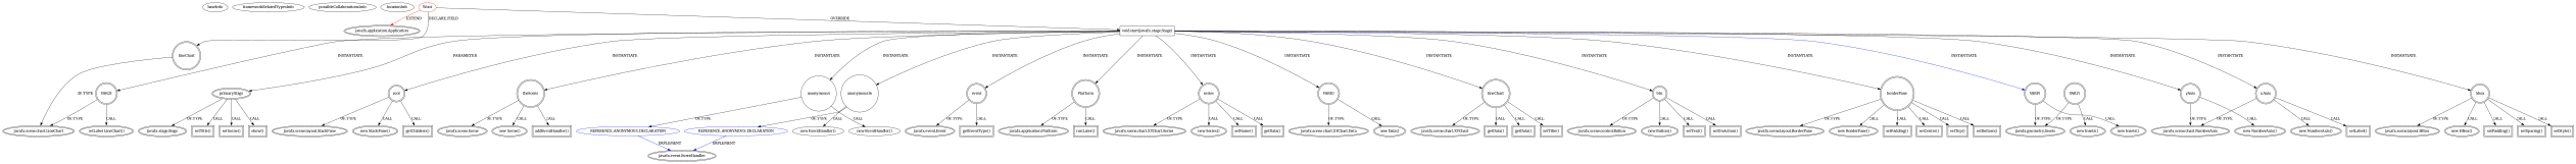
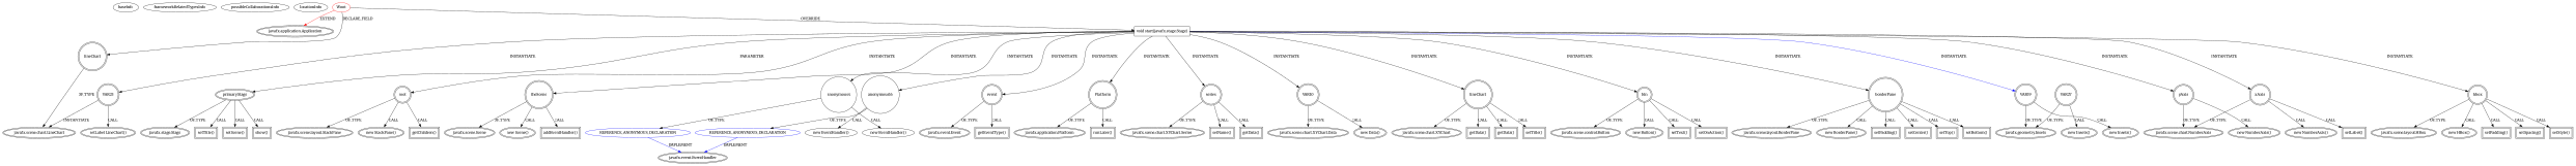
  digraph {
    fontname=Merriweather
    node [fontname=Merriweather isFrameworkType=true vertexType=INSIDE_CALL peripheries=2]
    edge [fontname=Merriweather]
    baseInfo [category=extension_graph graphId=4256 isAnonymous=false possibleRelation=true isFrameworkType="" vertexType="" peripheries=""]
    frameworkRelatedTypesInfo [0="javafx.application.Application" isFrameworkType="" vertexType="" peripheries=""]
    possibleCollaborationsInfo [0="4256~OVERRIDING_METHOD_DECLARATION-INSTANTIATION-~javafx.application.Application ~javafx.event.EventHandler ~false~true" isFrameworkType="" vertexType="" peripheries=""]
    locationInfo [contextSignature=Woot filePath="/srikarr-Woot/Woot-master/src/Woot.java" graphId=4256 projectName="srikarr-Woot" isFrameworkType="" vertexType="" peripheries=""]
    n5 [color=red isFrameworkType=false label=Woot vertexType=ROOT_CLIENT_CLASS_DECLARATION peripheries=""]
    n6 [label="javafx.application.Application" vertexType=FRAMEWORK_CLASS_TYPE]
    n7 [label=lineChart shape=circle vertexType=FIELD_DECLARATION]
    n8 [isFrameworkType=false label="void start(javafx.stage.Stage)" shape=box vertexType=OVERRIDING_METHOD_DECLARATION peripheries=""]
    n9 [label="javafx.scene.chart.LineChart" vertexType=FRAMEWORK_CLASS_TYPE]
    n10 [label=primaryStage vertexType=PARAMETER_DECLARATION]
    n11 [label=root shape=circle vertexType=VARIABLE_EXPRESION]
    n12 [label=theScene shape=circle vertexType=VARIABLE_EXPRESION]
    n13 [isFrameworkType=false label=anonymous4 shape=circle vertexType=VARIABLE_EXPRESION peripheries=""]
    n14 [label=event shape=circle vertexType=VARIABLE_EXPRESION]
    n15 [label=Platform shape=circle vertexType=VARIABLE_EXPRESION]
    n16 [label=series shape=circle vertexType=VARIABLE_EXPRESION]
    n17 [label=VAR10 shape=circle vertexType=VARIABLE_EXPRESION]
    n18 [label=lineChart shape=circle vertexType=VARIABLE_EXPRESION]
    n19 [label=btn shape=circle vertexType=VARIABLE_EXPRESION]
    n20 [isFrameworkType=false label=anonymous16 shape=circle vertexType=VARIABLE_EXPRESION peripheries=""]
    n21 [label=borderPane shape=circle vertexType=VARIABLE_EXPRESION]
    n22 [label=VAR19 shape=circle vertexType=VARIABLE_EXPRESION]
    n23 [label=xAxis shape=circle vertexType=VARIABLE_EXPRESION]
    n24 [label=yAxis shape=circle vertexType=VARIABLE_EXPRESION]
    n25 [label=VAR23 shape=circle vertexType=VARIABLE_EXPRESION]
    n26 [label=hbox shape=circle vertexType=VARIABLE_EXPRESION]
    n27 [label="javafx.stage.Stage" vertexType=FRAMEWORK_CLASS_TYPE]
    n28 [label="setTitle()" shape=box]
    n29 [label="setScene()" shape=box]
    n30 [label="show()" shape=box]
    n31 [label="javafx.scene.layout.StackPane" vertexType=FRAMEWORK_CLASS_TYPE]
    n32 [label="new StackPane()" vertexType=CONSTRUCTOR_CALL]
    n33 [label="getChildren()" shape=box]
    n34 [label="javafx.scene.Scene" vertexType=FRAMEWORK_CLASS_TYPE]
    n35 [label="new Scene()" vertexType=CONSTRUCTOR_CALL]
    n36 [label="addEventHandler()" shape=box]
    n37 [color=blue isFrameworkType=false label=REFERENCE_ANONYMOUS_DECLARATION vertexType=REFERENCE_ANONYMOUS_DECLARATION peripheries=""]
    n38 [isFrameworkType=false label="new EventHandler()" vertexType=CONSTRUCTOR_CALL peripheries=""]
    n39 [label="javafx.event.Event" vertexType=FRAMEWORK_CLASS_TYPE]
    n40 [label="getEventType()" shape=box]
    n41 [label="javafx.application.Platform" vertexType=FRAMEWORK_CLASS_TYPE]
    n42 [label="runLater()" shape=box]
    n43 [label="javafx.scene.chart.XYChart.Series" vertexType=FRAMEWORK_CLASS_TYPE]
-   n44 [label="new Series()" vertexType=CONSTRUCTOR_CALL]
    n45 [label="setName()" shape=box]
    n46 [label="getData()" shape=box]
    n47 [label="javafx.scene.chart.XYChart.Data" vertexType=FRAMEWORK_CLASS_TYPE]
    n48 [label="new Data()" vertexType=CONSTRUCTOR_CALL]
    n49 [label="javafx.scene.chart.XYChart" vertexType=FRAMEWORK_CLASS_TYPE]
    n50 [label="getData()" shape=box]
    n51 [label="getData()" shape=box]
    n52 [label="setTitle()" shape=box]
    n53 [label="javafx.scene.control.Button" vertexType=FRAMEWORK_CLASS_TYPE]
    n54 [label="new Button()" vertexType=CONSTRUCTOR_CALL]
    n55 [label="setText()" shape=box]
    n56 [label="setOnAction()" shape=box]
    n57 [color=blue isFrameworkType=false label=REFERENCE_ANONYMOUS_DECLARATION vertexType=REFERENCE_ANONYMOUS_DECLARATION peripheries=""]
    n58 [isFrameworkType=false label="new EventHandler()" vertexType=CONSTRUCTOR_CALL peripheries=""]
    n59 [label="javafx.scene.layout.BorderPane" vertexType=FRAMEWORK_CLASS_TYPE]
    n60 [label="new BorderPane()" vertexType=CONSTRUCTOR_CALL]
    n61 [label="setPadding()" shape=box]
    n62 [label="setCenter()" shape=box]
    n63 [label="setTop()" shape=box]
    n64 [label="setBottom()" shape=box]
    n65 [label="javafx.geometry.Insets" vertexType=FRAMEWORK_CLASS_TYPE]
    n66 [label="new Insets()" vertexType=CONSTRUCTOR_CALL]
    n67 [label="javafx.scene.chart.NumberAxis" vertexType=FRAMEWORK_CLASS_TYPE]
    n68 [label="new NumberAxis()" vertexType=CONSTRUCTOR_CALL]
    n69 [label="setLabel()" shape=box]
    n70 [label="new NumberAxis()" vertexType=CONSTRUCTOR_CALL]
    n71 [label="setLabel LineChart()" vertexType=CONSTRUCTOR_CALL]
    n72 [label="javafx.scene.layout.HBox" vertexType=FRAMEWORK_CLASS_TYPE]
    n73 [label="new HBox()" vertexType=CONSTRUCTOR_CALL]
    n74 [label="setPadding()" shape=box]
    n75 [label="setSpacing()" shape=box]
    n76 [label="setStyle()" shape=box]
    n77 [label=VAR27 shape=circle vertexType=VARIABLE_EXPRESION]
    n78 [label="new Insets()" vertexType=CONSTRUCTOR_CALL]
    n79 [label="javafx.event.EventHandler" vertexType=FRAMEWORK_INTERFACE_TYPE]
    n5 -> n6 [color=red label=EXTEND]
    n5 -> n7 [label=DECLARE_FIELD]
    n5 -> n8 [label=OVERRIDE]
    n7 -> n9 [label=OF_TYPE]
    n8 -> n10 [label=PARAMETER]
    n8 -> n11 [label=INSTANTIATE]
    n8 -> n12 [label=INSTANTIATE]
    n8 -> n13 [label=INSTANTIATE]
    n8 -> n14 [label=INSTANTIATE]
    n8 -> n15 [label=INSTANTIATE]
    n8 -> n16 [label=INSTANTIATE]
    n8 -> n17 [label=INSTANTIATE]
    n8 -> n18 [label=INSTANTIATE]
    n8 -> n19 [label=INSTANTIATE]
    n8 -> n20 [label=INSTANTIATE]
    n8 -> n21 [label=INSTANTIATE]
    n8 -> n22 [color=blue label=INSTANTIATE]
    n8 -> n23 [label=INSTANTIATE]
    n8 -> n24 [label=INSTANTIATE]
    n8 -> n25 [label=INSTANTIATE]
    n8 -> n26 [label=INSTANTIATE]
    n10 -> n27 [label=OF_TYPE]
    n10 -> n28 [label=CALL]
    n10 -> n29 [label=CALL]
    n10 -> n30 [label=CALL]
    n11 -> n31 [label=OF_TYPE]
    n11 -> n32 [label=CALL]
    n11 -> n33 [label=CALL]
    n12 -> n34 [label=OF_TYPE]
    n12 -> n35 [label=CALL]
    n12 -> n36 [label=CALL]
    n13 -> n37 [label=OF_TYPE]
    n13 -> n38 [label=CALL]
    n14 -> n39 [label=OF_TYPE]
    n14 -> n40 [label=CALL]
    n15 -> n41 [label=OF_TYPE]
    n15 -> n42 [label=CALL]
    n16 -> n43 [label=OF_TYPE]
-   n16 -> n44 [label=CALL]
    n16 -> n45 [label=CALL]
    n16 -> n46 [label=CALL]
    n17 -> n47 [label=OF_TYPE]
    n17 -> n48 [label=CALL]
    n18 -> n49 [label=OF_TYPE]
    n18 -> n50 [label=CALL]
    n18 -> n51 [label=CALL]
    n18 -> n52 [label=CALL]
    n19 -> n53 [label=OF_TYPE]
    n19 -> n54 [label=CALL]
    n19 -> n55 [label=CALL]
    n19 -> n56 [label=CALL]
    n20 -> n57 [label=OF_TYPE]
    n20 -> n58 [label=CALL]
    n21 -> n59 [label=OF_TYPE]
    n21 -> n60 [label=CALL]
    n21 -> n61 [label=CALL]
    n21 -> n62 [label=CALL]
    n21 -> n63 [label=CALL]
    n21 -> n64 [label=CALL]
    n22 -> n65 [label=OF_TYPE]
    n22 -> n66 [label=CALL]
    n23 -> n67 [label=OF_TYPE]
    n23 -> n68 [label=CALL]
    n23 -> n69 [label=CALL]
    n24 -> n67 [label=OF_TYPE]
    n24 -> n70 [label=CALL]
-   n25 -> n9 [label=OF_TYPE]
+   n25 -> n9 [label=INSTANTIATE]
    n25 -> n71 [label=CALL]
    n26 -> n72 [label=OF_TYPE]
    n26 -> n73 [label=CALL]
    n26 -> n74 [label=CALL]
    n26 -> n75 [label=CALL]
    n26 -> n76 [label=CALL]
    n37 -> n79 [color=blue label=IMPLEMENT]
    n57 -> n79 [color=blue label=IMPLEMENT]
    n77 -> n65 [label=OF_TYPE]
    n77 -> n78 [label=CALL]
  }
